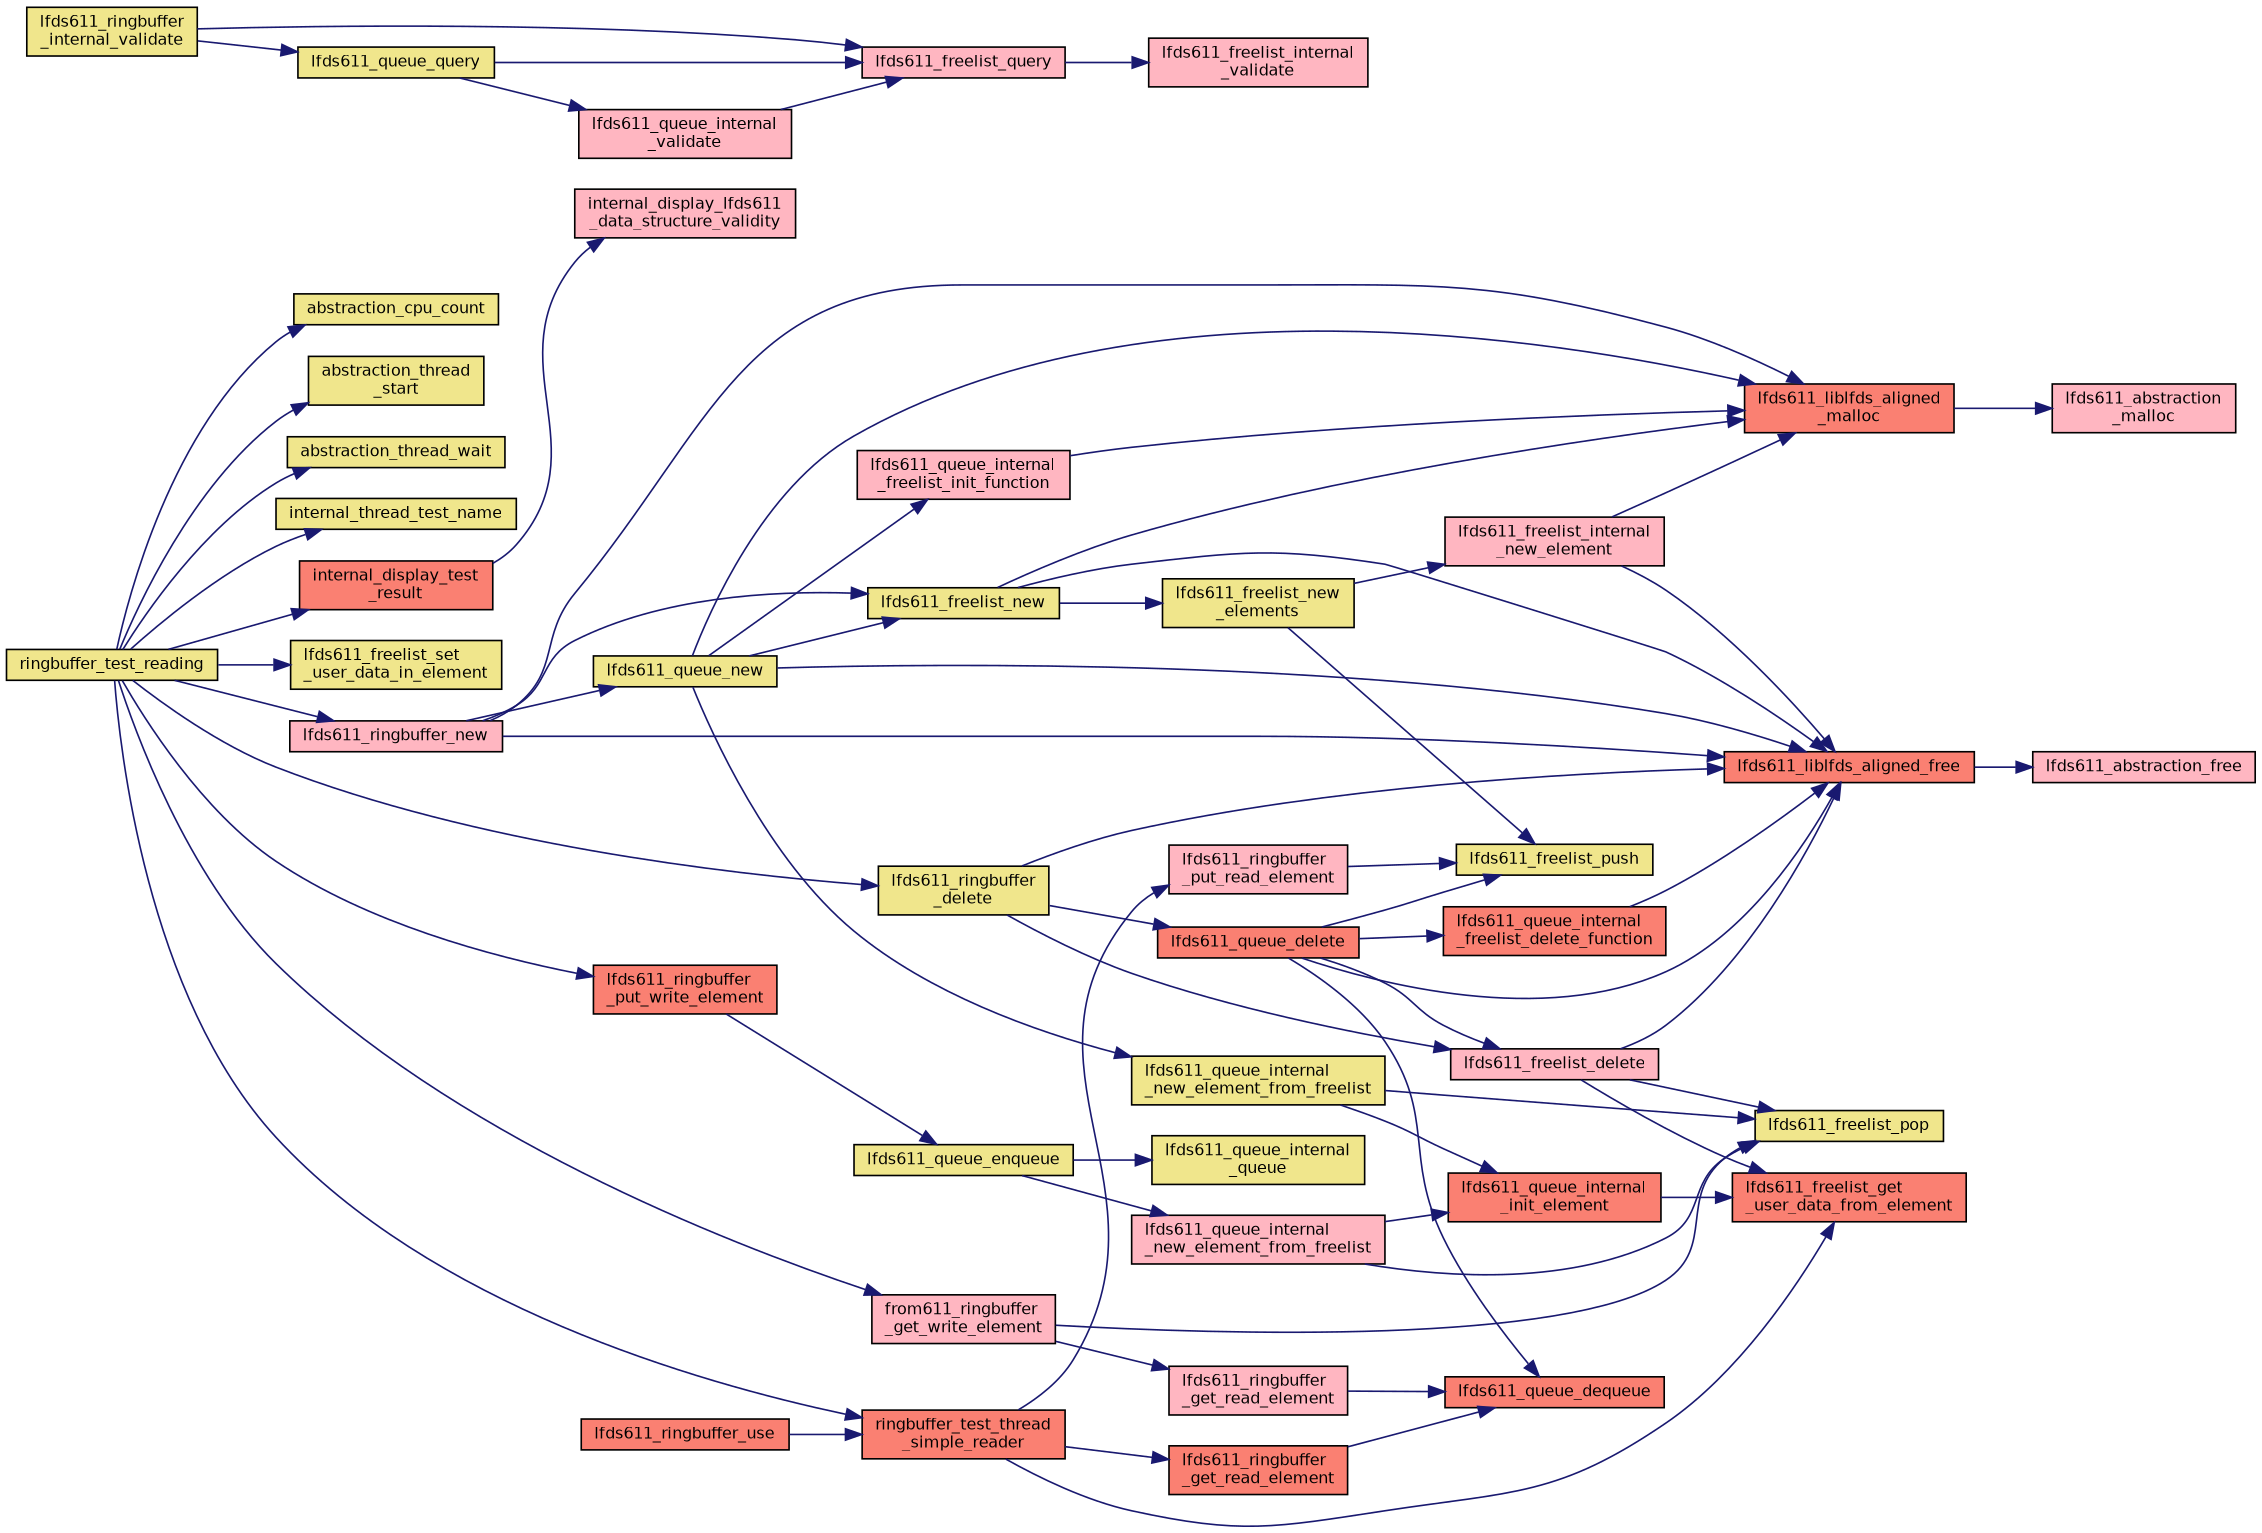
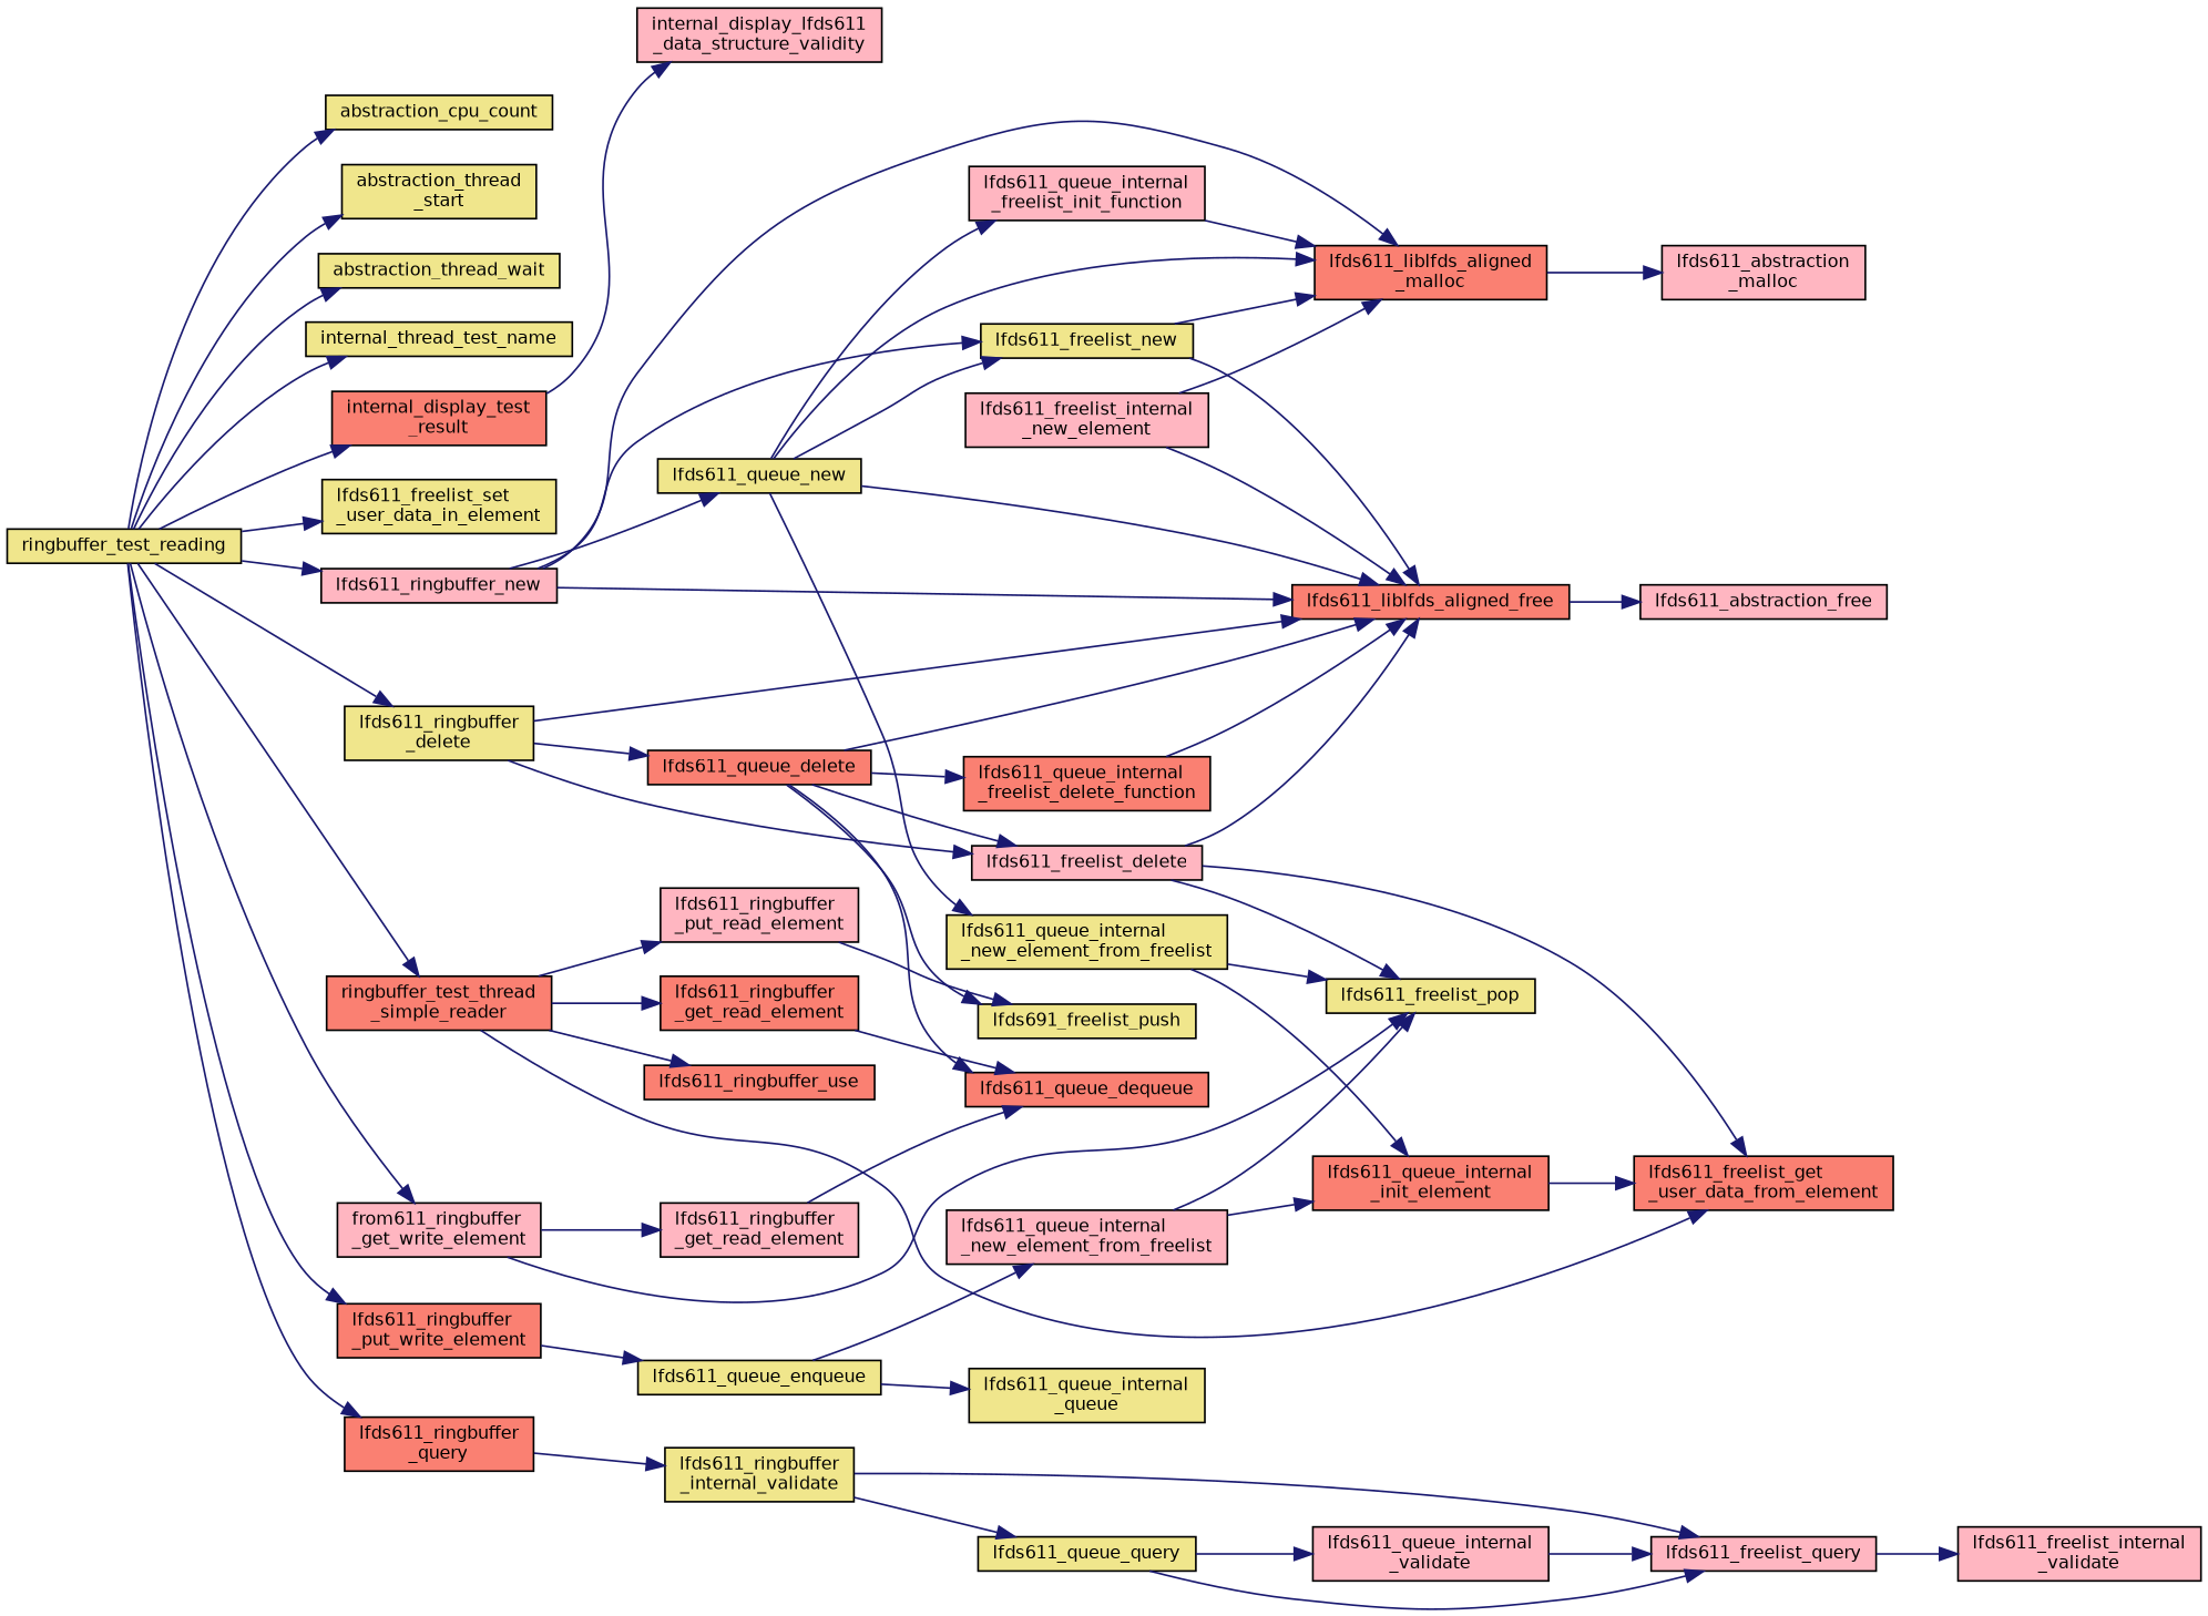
  digraph {
    rankdir=LR
    node [color=black fillcolor=khaki fontname=Helvetica fontsize=10 shape=record style=filled]
    edge [color=midnightblue fontname=Helvetica fontsize=10 labelfontname=Helvetica labelfontsize=10 style=solid]
    n1 [fontcolor=black height=0.2 label=ringbuffer_test_reading width=0.4]
    n2 [height=0.2 label=abstraction_cpu_count width=0.4]
    n3 [height=0.2 label="abstraction_thread\l_start" width=0.4]
    n4 [height=0.2 label=abstraction_thread_wait width=0.4]
    n5 [height=0.2 label=internal_thread_test_name width=0.4]
    n6 [fillcolor=salmon height=0.2 label="internal_display_test\l_result" width=0.4]
    n7 [height=0.2 label="lfds611_freelist_set\l_user_data_in_element" width=0.4]
    n8 [height=0.2 label="lfds611_ringbuffer\l_delete" width=0.4]
    n9 [fillcolor=lightpink height=0.2 label="from611_ringbuffer\l_get_write_element" width=0.4]
    n10 [fillcolor=lightpink height=0.2 label=lfds611_ringbuffer_new width=0.4]
    n11 [fillcolor=salmon height=0.2 label="lfds611_ringbuffer\l_put_write_element" width=0.4]
+   n12 [fillcolor=salmon height=0.2 label="lfds611_ringbuffer\l_query" width=0.4]
    n13 [fillcolor=salmon height=0.2 label="ringbuffer_test_thread\l_simple_reader" width=0.4]
    n14 [fillcolor=lightpink height=0.2 label="internal_display_lfds611\l_data_structure_validity" width=0.4]
    n15 [fillcolor=lightpink height=0.2 label=lfds611_freelist_delete width=0.4]
    n16 [fillcolor=salmon height=0.2 label=lfds611_liblfds_aligned_free width=0.4]
    n17 [fillcolor=salmon height=0.2 label=lfds611_queue_delete width=0.4]
    n18 [height=0.2 label=lfds611_freelist_pop width=0.4]
    n19 [fillcolor=lightpink height=0.2 label="lfds611_ringbuffer\l_get_read_element" width=0.4]
    n20 [height=0.2 label=lfds611_freelist_new width=0.4]
    n21 [fillcolor=salmon height=0.2 label="lfds611_liblfds_aligned\l_malloc" width=0.4]
    n22 [height=0.2 label=lfds611_queue_new width=0.4]
    n23 [height=0.2 label=lfds611_queue_enqueue width=0.4]
    n24 [height=0.2 label="lfds611_ringbuffer\l_internal_validate" width=0.4]
    n25 [fillcolor=salmon height=0.2 label="lfds611_freelist_get\l_user_data_from_element" width=0.4]
    n26 [fillcolor=salmon height=0.2 label="lfds611_ringbuffer\l_get_read_element" width=0.4]
    n27 [fillcolor=lightpink height=0.2 label="lfds611_ringbuffer\l_put_read_element" width=0.4]
    n28 [fillcolor=salmon height=0.2 label=lfds611_ringbuffer_use width=0.4]
    n29 [fillcolor=lightpink height=0.2 label=lfds611_abstraction_free width=0.4]
-   n30 [height=0.2 label=lfds611_freelist_push width=0.4]
+   n30 [height=0.2 label=lfds691_freelist_push width=0.4]
    n31 [fillcolor=salmon height=0.2 label=lfds611_queue_dequeue width=0.4]
    n32 [fillcolor=salmon height=0.2 label="lfds611_queue_internal\l_freelist_delete_function" width=0.4]
-   n33 [height=0.2 label="lfds611_freelist_new\l_elements" width=0.4]
    n34 [fillcolor=lightpink height=0.2 label="lfds611_abstraction\l_malloc" width=0.4]
    n35 [fillcolor=lightpink height=0.2 label="lfds611_queue_internal\l_freelist_init_function" width=0.4]
    n36 [height=0.2 label="lfds611_queue_internal\l_new_element_from_freelist" width=0.4]
    n37 [fillcolor=lightpink height=0.2 label="lfds611_freelist_internal\l_new_element" width=0.4]
    n38 [fillcolor=salmon height=0.2 label="lfds611_queue_internal\l_init_element" width=0.4]
    n39 [fillcolor=lightpink height=0.2 label="lfds611_queue_internal\l_new_element_from_freelist" width=0.4]
    n40 [height=0.2 label="lfds611_queue_internal\l_queue" width=0.4]
    n41 [fillcolor=lightpink height=0.2 label=lfds611_freelist_query width=0.4]
    n42 [height=0.2 label=lfds611_queue_query width=0.4]
    n43 [fillcolor=lightpink height=0.2 label="lfds611_freelist_internal\l_validate" width=0.4]
    n44 [fillcolor=lightpink height=0.2 label="lfds611_queue_internal\l_validate" width=0.4]
    n1 -> n2
    n1 -> n3
    n1 -> n4
    n1 -> n5
    n1 -> n6
    n1 -> n7
    n1 -> n8
    n1 -> n9
    n1 -> n10
    n1 -> n11
+   n1 -> n12
    n1 -> n13
    n6 -> n14
    n8 -> n15
    n8 -> n16
    n8 -> n17
    n9 -> n18
    n9 -> n19
    n10 -> n16
    n10 -> n20
    n10 -> n21
    n10 -> n22
    n11 -> n23
+   n12 -> n24
    n13 -> n25
    n13 -> n26
    n13 -> n27
-   n28 -> n13
+   n13 -> n28
    n15 -> n16
    n15 -> n18
    n15 -> n25
    n16 -> n29
    n17 -> n15
    n17 -> n16
    n17 -> n30
    n17 -> n31
    n17 -> n32
    n19 -> n31
    n20 -> n16
    n20 -> n21
-   n20 -> n33
    n21 -> n34
    n22 -> n16
    n22 -> n20
    n22 -> n21
    n22 -> n35
    n22 -> n36
    n23 -> n39
    n23 -> n40
    n24 -> n41
    n24 -> n42
    n26 -> n31
    n27 -> n30
    n32 -> n16
-   n33 -> n30
-   n33 -> n37
    n35 -> n21
    n36 -> n18
    n36 -> n38
    n37 -> n16
    n37 -> n21
    n38 -> n25
    n39 -> n18
    n39 -> n38
    n41 -> n43
    n42 -> n41
    n42 -> n44
    n44 -> n41
  }
